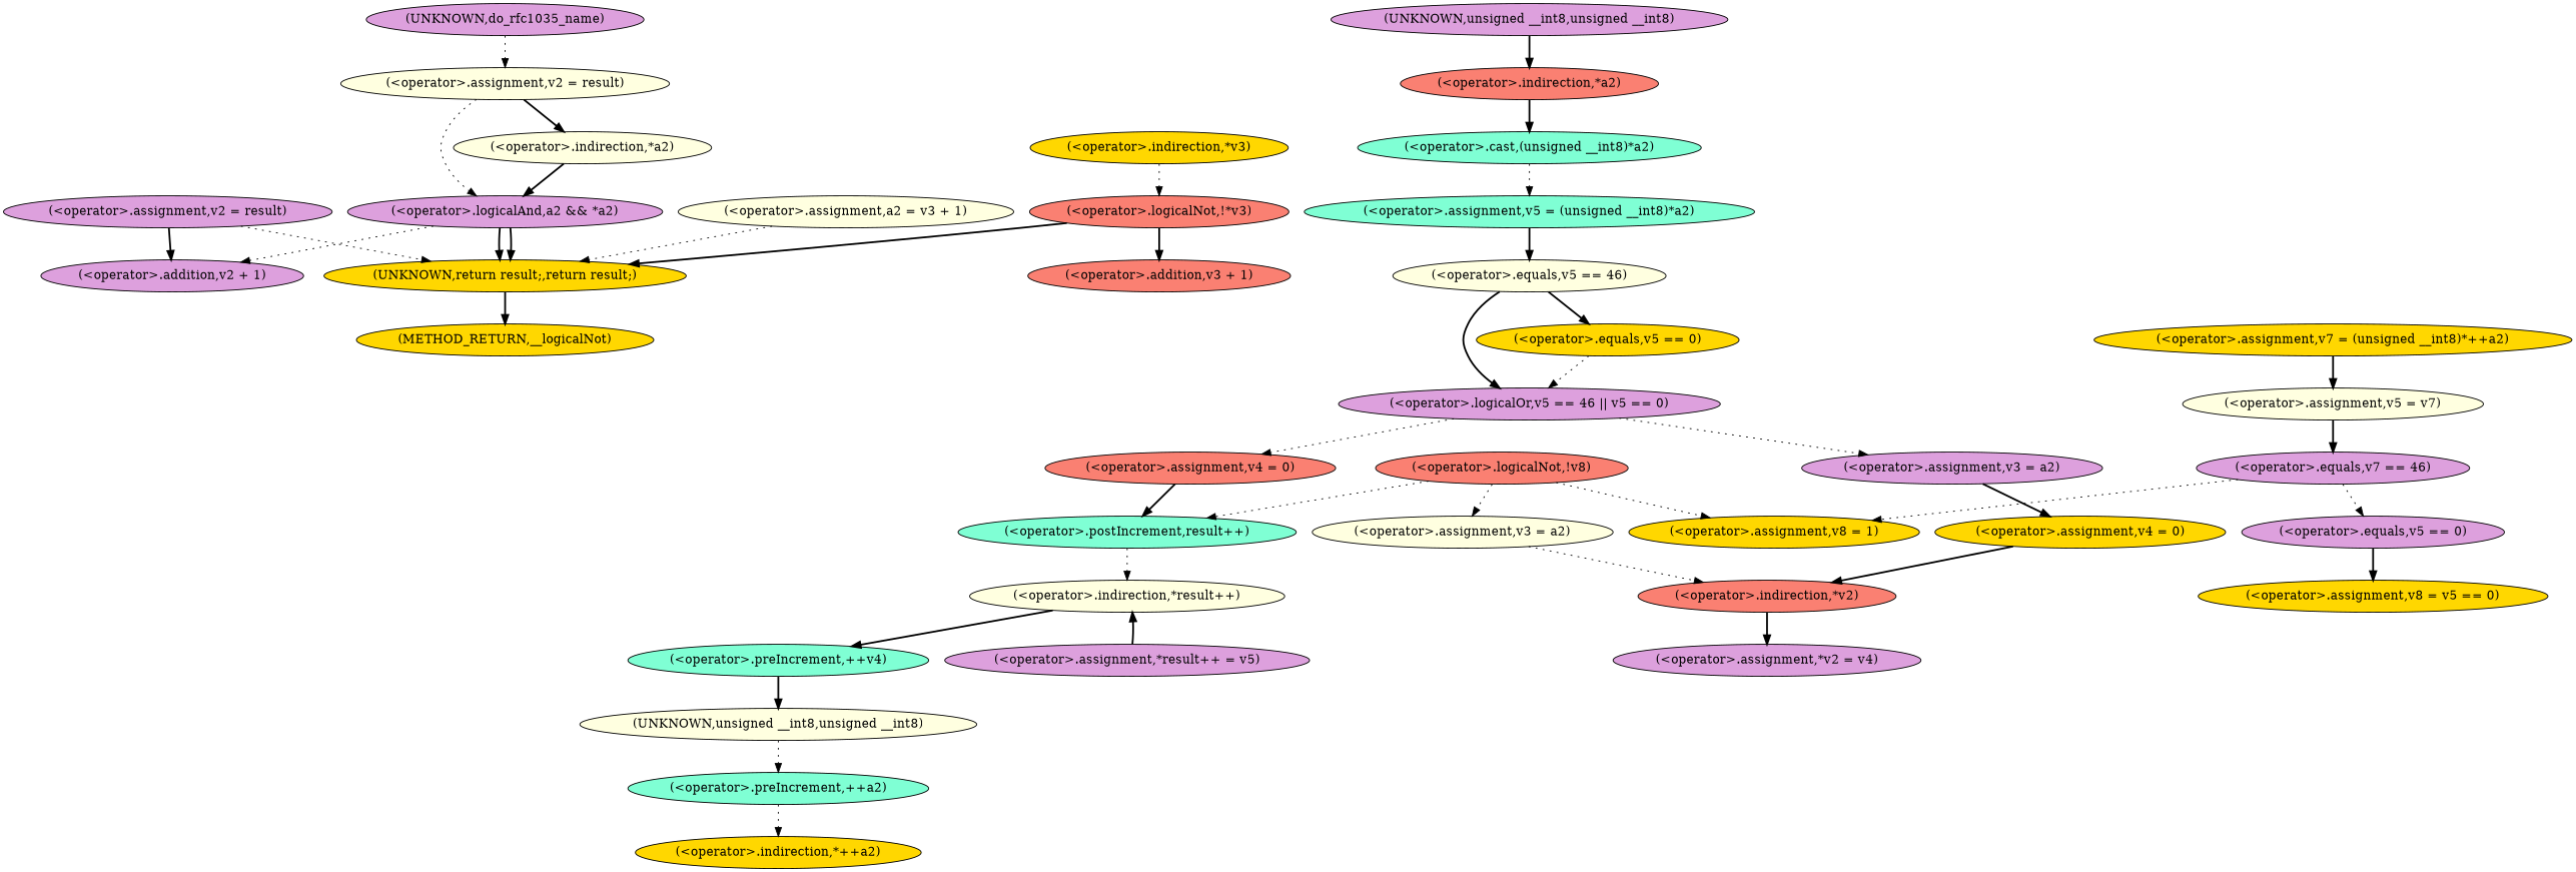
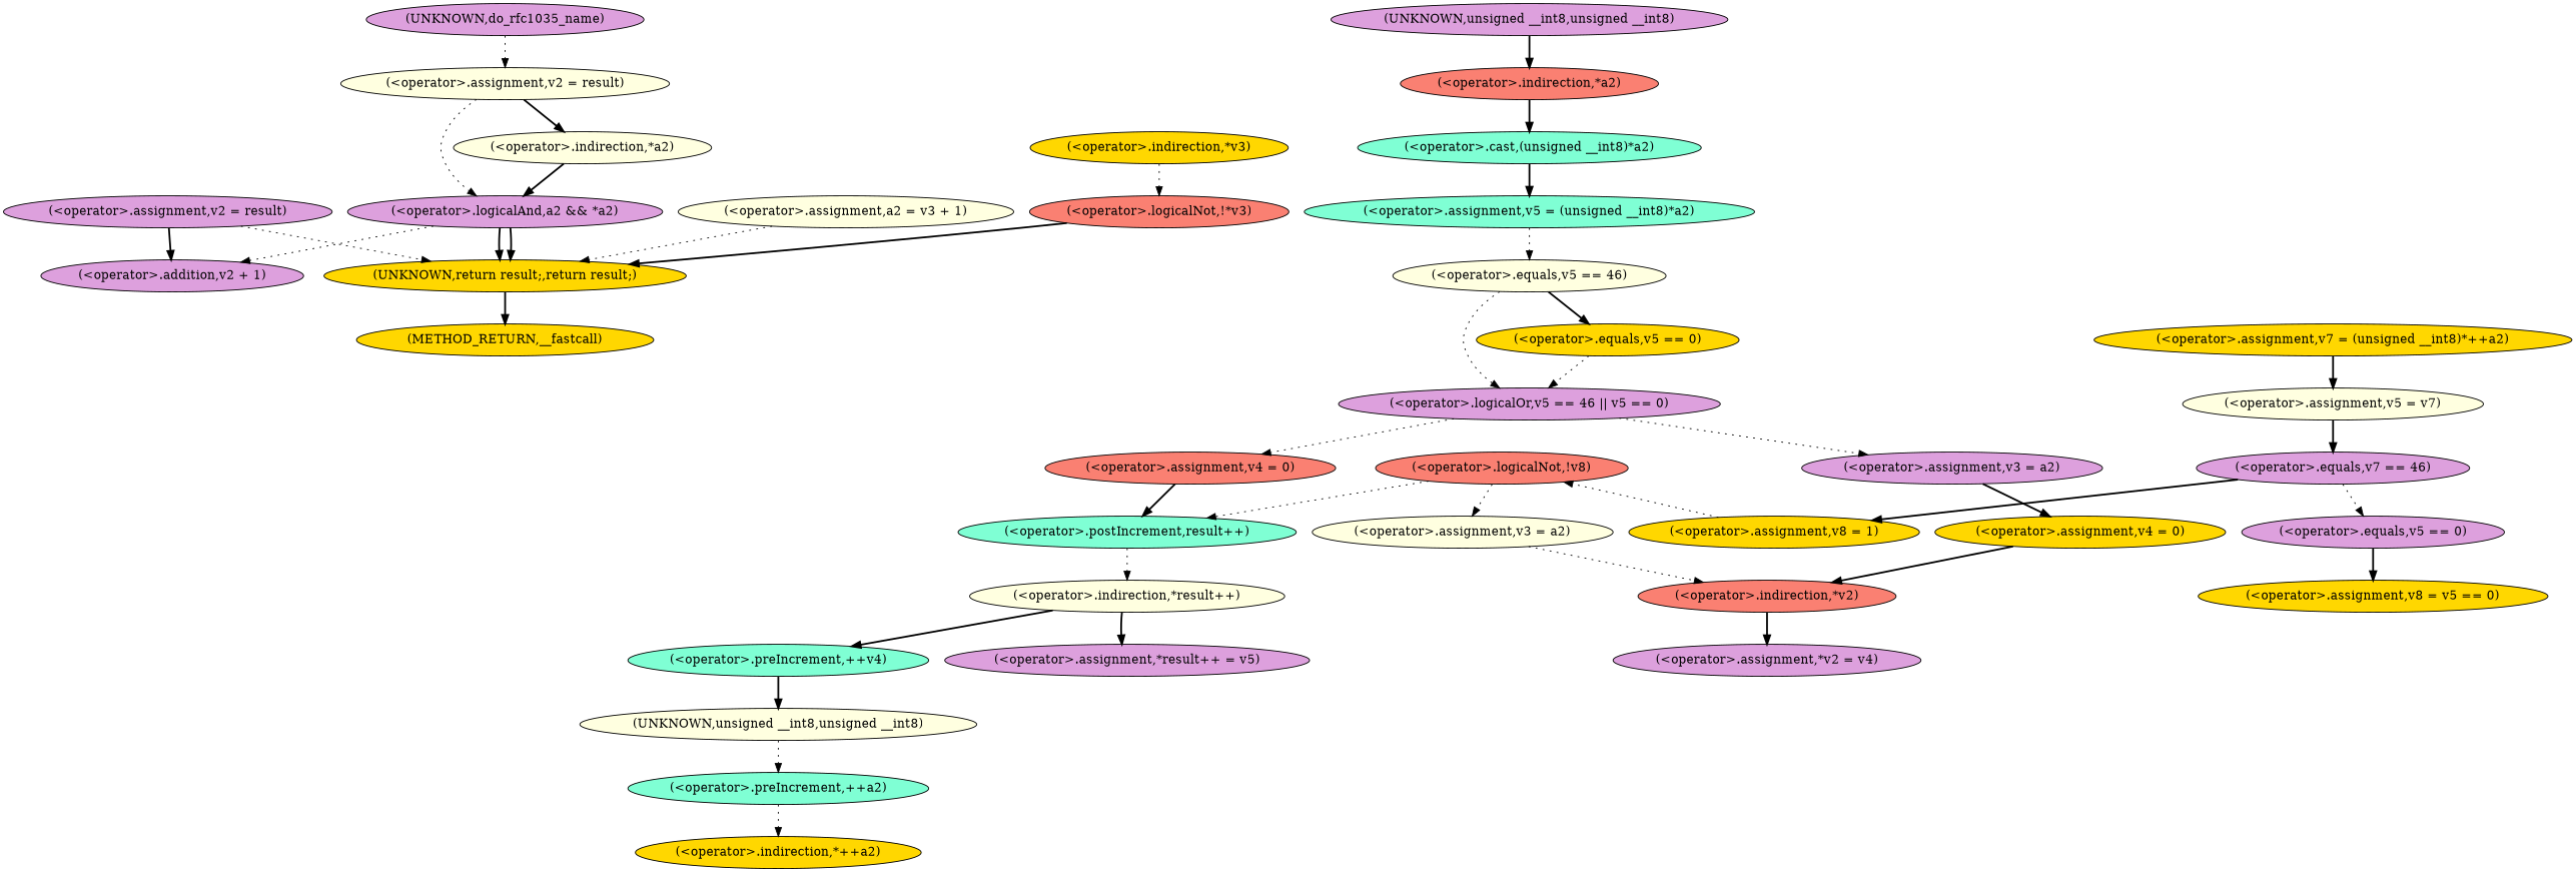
  digraph {
    node [fillcolor=plum style=filled]
    edge [style=bold]
    n1 [fillcolor=lightyellow label="(<operator>.assignment,v2 = result)"]
    n2 [label="(<operator>.logicalAnd,a2 && *a2)"]
    n3 [fillcolor=lightyellow label="(<operator>.indirection,*a2)"]
    n4 [label="(<operator>.addition,v2 + 1)"]
    n5 [fillcolor=gold label="(UNKNOWN,return result;,return result;)"]
-   n6 [fillcolor=gold label="(METHOD_RETURN,__logicalNot)"]
+   n6 [fillcolor=gold label="(METHOD_RETURN,__fastcall)"]
    n7 [label="(UNKNOWN,unsigned __int8,unsigned __int8)"]
    n8 [fillcolor=salmon label="(<operator>.indirection,*a2)"]
    n9 [fillcolor=aquamarine label="(<operator>.assignment,v5 = (unsigned __int8)*a2)"]
    n10 [fillcolor=lightyellow label="(<operator>.equals,v5 == 46)"]
    n11 [label="(<operator>.logicalOr,v5 == 46 || v5 == 0)"]
    n12 [fillcolor=gold label="(<operator>.equals,v5 == 0)"]
    n13 [fillcolor=aquamarine label="(<operator>.cast,(unsigned __int8)*a2)"]
    n14 [label="(<operator>.assignment,v3 = a2)"]
    n15 [fillcolor=salmon label="(<operator>.assignment,v4 = 0)"]
    n16 [fillcolor=gold label="(<operator>.assignment,v4 = 0)"]
    n17 [fillcolor=aquamarine label="(<operator>.postIncrement,result++)"]
    n18 [fillcolor=salmon label="(<operator>.indirection,*v2)"]
    n19 [label="(<operator>.assignment,*v2 = v4)"]
    n20 [fillcolor=lightyellow label="(<operator>.indirection,*result++)"]
    n21 [label="(<operator>.assignment,*result++ = v5)"]
    n22 [fillcolor=aquamarine label="(<operator>.preIncrement,++v4)"]
    n23 [fillcolor=lightyellow label="(UNKNOWN,unsigned __int8,unsigned __int8)"]
    n24 [fillcolor=aquamarine label="(<operator>.preIncrement,++a2)"]
    n25 [fillcolor=gold label="(<operator>.assignment,v7 = (unsigned __int8)*++a2)"]
    n26 [fillcolor=lightyellow label="(<operator>.assignment,v5 = v7)"]
    n27 [label="(<operator>.equals,v7 == 46)"]
    n28 [fillcolor=gold label="(<operator>.indirection,*++a2)"]
    n29 [fillcolor=gold label="(<operator>.assignment,v8 = 1)"]
    n30 [label="(<operator>.equals,v5 == 0)"]
    n31 [fillcolor=salmon label="(<operator>.logicalNot,!v8)"]
    n32 [fillcolor=gold label="(<operator>.assignment,v8 = v5 == 0)"]
    n33 [fillcolor=lightyellow label="(<operator>.assignment,v3 = a2)"]
    n34 [fillcolor=gold label="(<operator>.indirection,*v3)"]
    n35 [fillcolor=salmon label="(<operator>.logicalNot,!*v3)"]
-   n36 [fillcolor=salmon label="(<operator>.addition,v3 + 1)"]
    n37 [fillcolor=lightyellow label="(<operator>.assignment,a2 = v3 + 1)"]
    n38 [label="(<operator>.assignment,v2 = result)"]
    n39 [label="(UNKNOWN,do_rfc1035_name)"]
    n1 -> n2 [style=dotted]
    n1 -> n3
    n2 -> n4 [style=dotted]
    n2 -> n5
    n2 -> n5
    n3 -> n2
    n5 -> n6
    n7 -> n8
    n8 -> n13
-   n9 -> n10
-   n10 -> n11
+   n9 -> n10 [style=dotted]
+   n10 -> n11 [style=dotted]
    n10 -> n12
    n11 -> n14 [style=dotted]
    n11 -> n15 [style=dotted]
    n12 -> n11 [style=dotted]
-   n13 -> n9 [style=dotted]
+   n13 -> n9
    n14 -> n16
    n15 -> n17
    n16 -> n18
    n17 -> n20 [style=dotted]
    n18 -> n19
-   n21 -> n20
+   n20 -> n21
    n20 -> n22
    n22 -> n23
    n23 -> n24 [style=dotted]
    n24 -> n28 [style=dotted]
    n25 -> n26
    n26 -> n27
-   n27 -> n29 [style=dotted]
+   n27 -> n29
    n27 -> n30 [style=dotted]
-   n31 -> n29 [style=dotted]
+   n29 -> n31 [style=dotted]
    n30 -> n32
    n31 -> n17 [style=dotted]
    n31 -> n33 [style=dotted]
    n33 -> n18 [style=dotted]
    n34 -> n35 [style=dotted]
    n35 -> n5
-   n35 -> n36
    n37 -> n5 [style=dotted]
    n38 -> n4
    n38 -> n5 [style=dotted]
    n39 -> n1 [style=dotted]
  }
